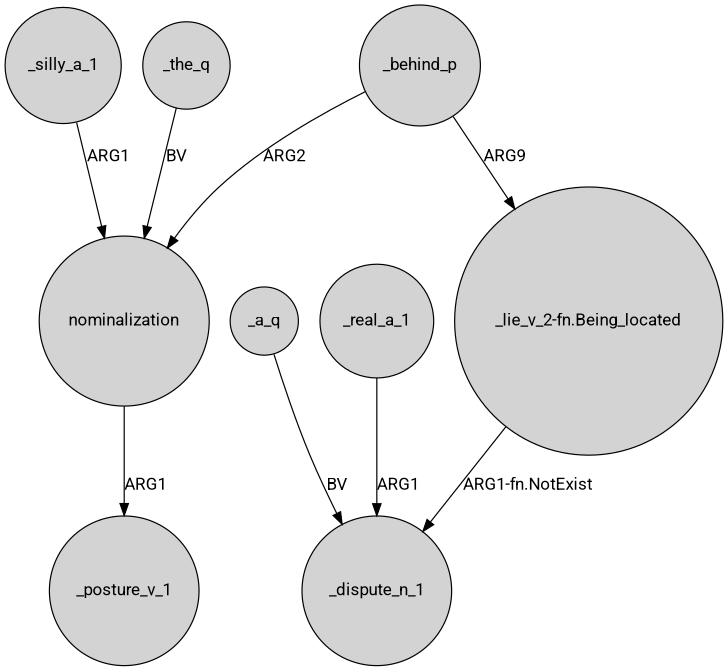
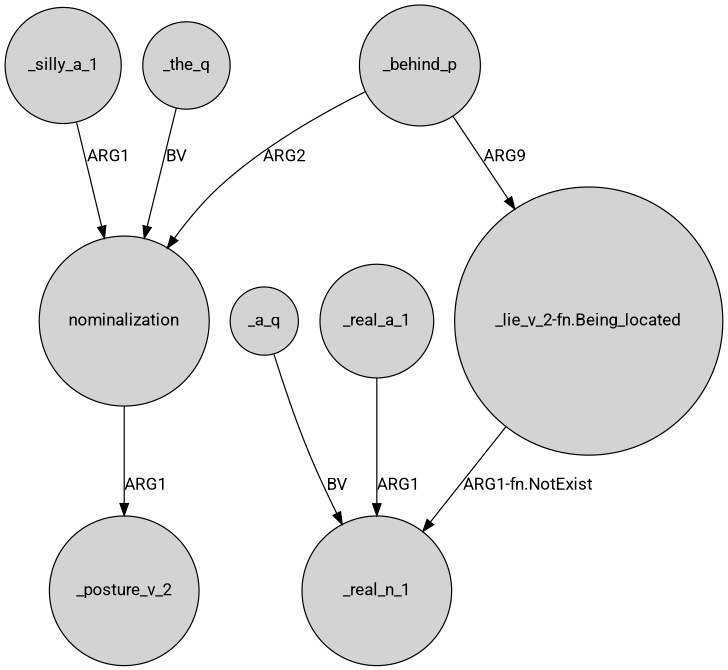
  digraph {
    fontname=Roboto
    node [fontname=Roboto shape=circle style=filled]
    edge [fontname=Roboto]
    _silly_a_1
    nominalization
-   _posture_v_1
+   _posture_v_1 [label=_posture_v_2]
    "_lie_v_2-fn.Being_located"
-   _dispute_n_1
+   _dispute_n_1 [label=_real_n_1]
    _behind_p
    _a_q
    _the_q
    _real_a_1
    _silly_a_1 -> nominalization [label=ARG1]
    nominalization -> _posture_v_1 [label=ARG1]
    "_lie_v_2-fn.Being_located" -> _dispute_n_1 [label="ARG1-fn.NotExist"]
    _behind_p -> nominalization [label=ARG2]
    _behind_p -> "_lie_v_2-fn.Being_located" [label=ARG9]
    _a_q -> _dispute_n_1 [label=BV]
    _the_q -> nominalization [label=BV]
    _real_a_1 -> _dispute_n_1 [label=ARG1]
  }
